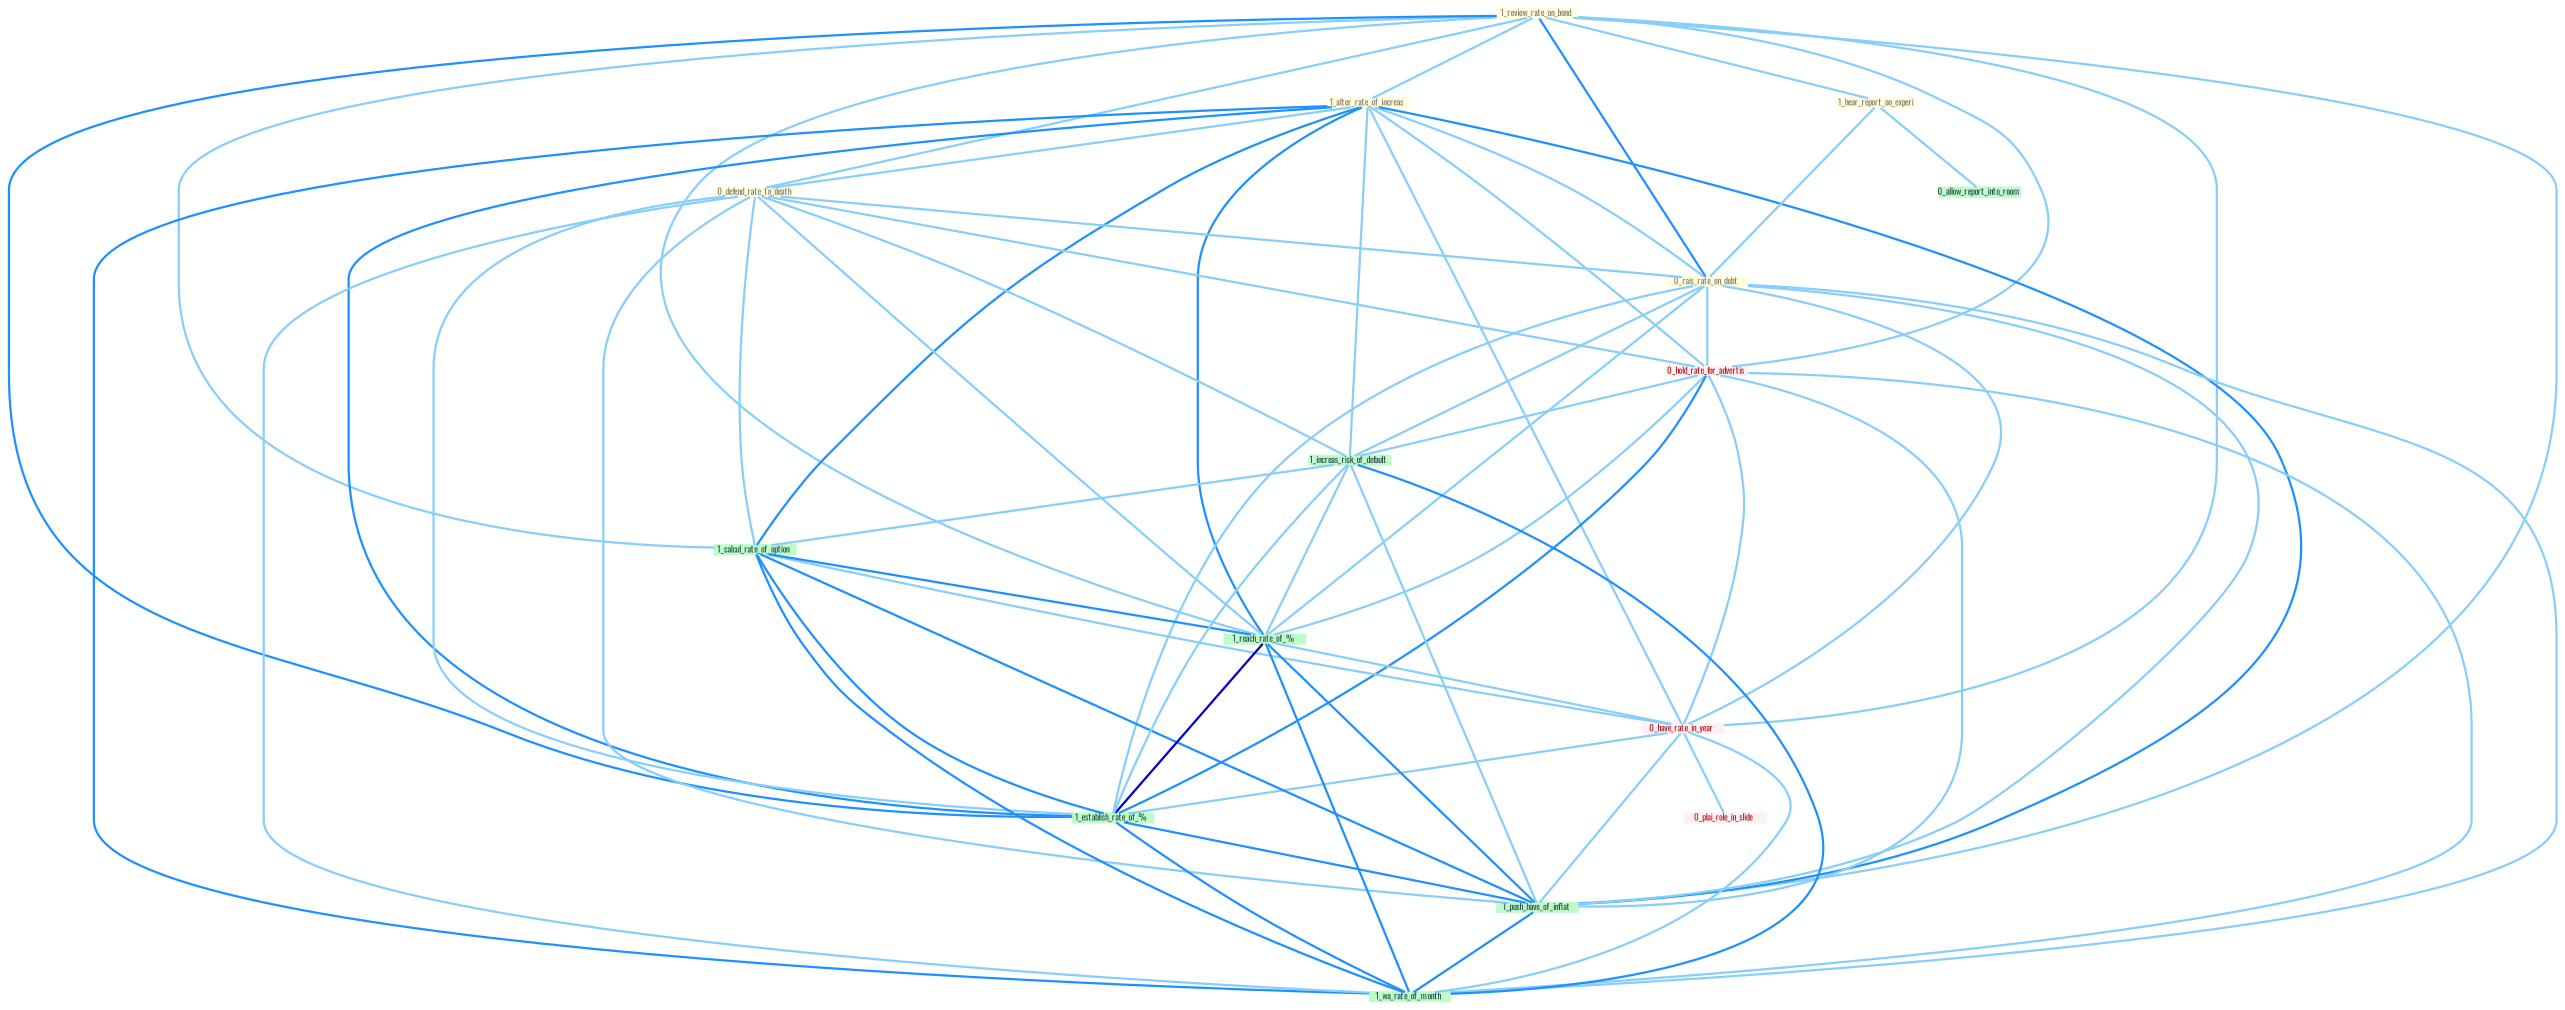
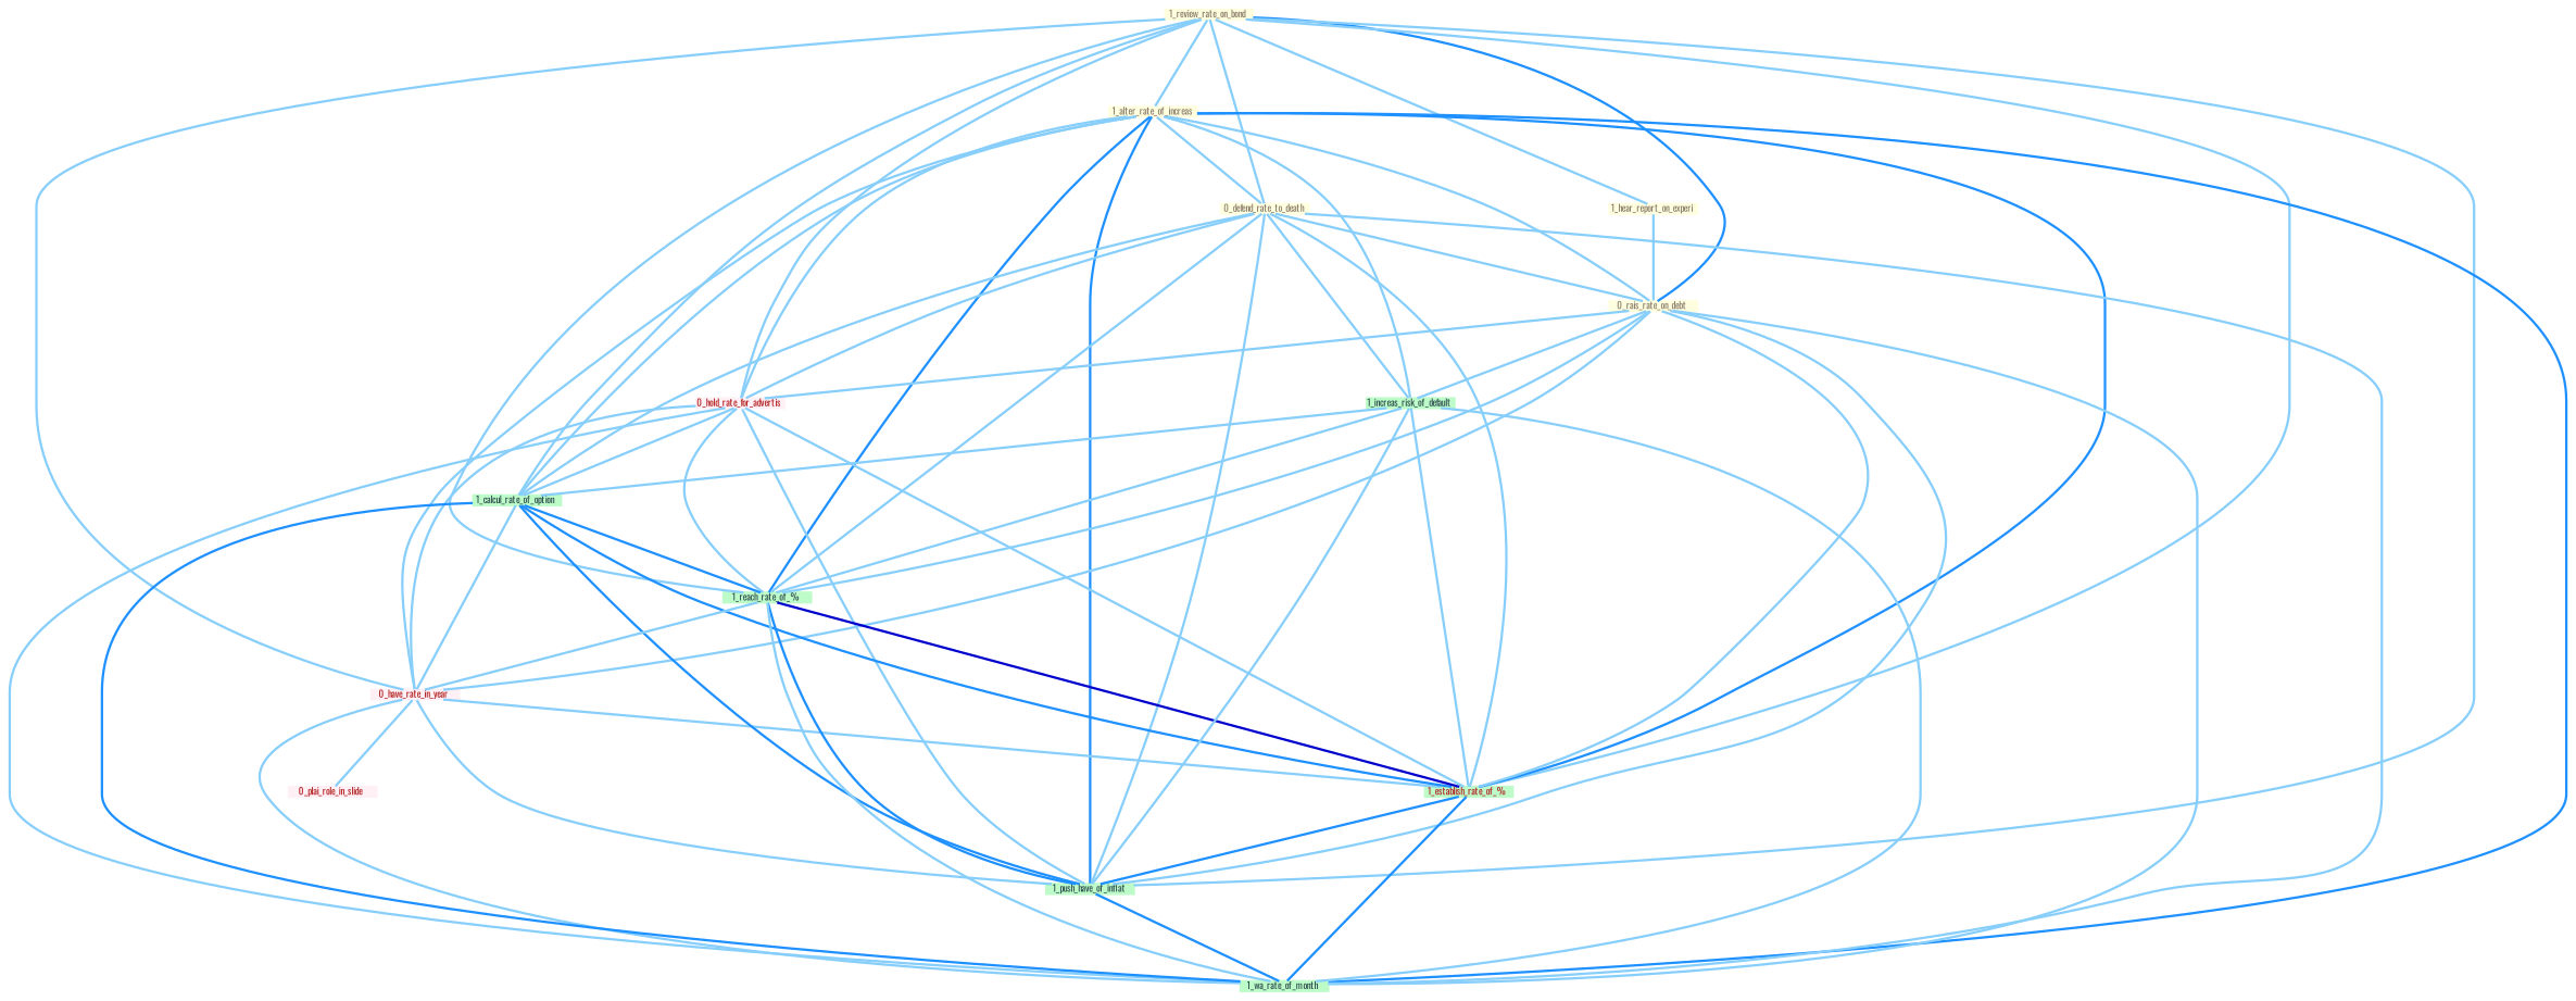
  graph {
    fontname=Oswald
    node [color="#BDFCC9" fixedsize=true fontcolor="#2f4f4f" fontname=Oswald fontsize=4 shape=polygon style=filled]
    edge [color="#87cefa" fontname=Oswald w=1]
    "1_review_rate_on_bond " [color="#ffffe0" fontcolor="#8b7d6b" height=.06 width=.5]
    "1_alter_rate_of_increas " [color="#ffffe0" fontcolor="#8b7d6b" height=.06 width=.5]
    "0_defend_rate_to_death " [color="#ffffe0" fontcolor="#8b7d6b" height=.06 width=.5]
    "1_hear_report_on_experi " [color="#ffffe0" fontcolor="#8b7d6b" height=.06 width=.5]
    "0_rais_rate_on_debt " [color="#ffffe0" fontcolor="#8b7d6b" height=.06 width=.5]
    "0_hold_rate_for_advertis " [color="#fff0f5" fontcolor="#b22222" height=.06 width=.5]
    "0_have_rate_in_year " [color="#fff0f5" fontcolor="#b22222" height=.06 width=.5]
    "0_plai_role_in_slide " [color="#fff0f5" fontcolor="#b22222" height=.06 width=.5]
    "1_calcul_rate_of_option " [height=.06 width=.5]
    "1_reach_rate_of_% " [height=.06 width=.5]
-   "1_establish_rate_of_% " [height=.06 width=.5]
+   "1_establish_rate_of_% " [fontcolor="#b22222" height=.06 width=.5]
    n12 [height=.06 label="1_push_have_of_inflat" width=.5]
    "1_wa_rate_of_month " [height=.06 width=.5]
    "1_increas_risk_of_default " [height=.06 width=.5]
-   "0_allow_report_into_room " [height=.06 width=.5]
    subgraph sub_1 {
      "1_review_rate_on_bond "
      "1_alter_rate_of_increas "
      "0_defend_rate_to_death "
      "1_hear_report_on_experi "
      "0_rais_rate_on_debt "
    }
    subgraph sub_2 {
      "0_hold_rate_for_advertis "
      "0_have_rate_in_year "
      "0_plai_role_in_slide "
    }
    "1_review_rate_on_bond " -- "1_alter_rate_of_increas "
    "1_review_rate_on_bond " -- "0_defend_rate_to_death "
    "1_review_rate_on_bond " -- "1_hear_report_on_experi "
    "1_review_rate_on_bond " -- "0_rais_rate_on_debt " [color="#1e90ff" w=2]
    "1_review_rate_on_bond " -- "0_hold_rate_for_advertis "
    "1_review_rate_on_bond " -- "0_have_rate_in_year "
    "1_review_rate_on_bond " -- "1_calcul_rate_of_option "
    "1_review_rate_on_bond " -- "1_reach_rate_of_% "
-   "1_review_rate_on_bond " -- "1_establish_rate_of_% " [color="#1e90ff"]
+   "1_review_rate_on_bond " -- "1_establish_rate_of_% "
    "1_review_rate_on_bond " -- n12
    "1_alter_rate_of_increas " -- "0_defend_rate_to_death "
    "1_alter_rate_of_increas " -- "0_rais_rate_on_debt "
    "1_alter_rate_of_increas " -- "0_hold_rate_for_advertis "
    "1_alter_rate_of_increas " -- "0_have_rate_in_year "
-   "1_alter_rate_of_increas " -- "1_calcul_rate_of_option " [color="#1e90ff" w=2]
+   "1_alter_rate_of_increas " -- "1_calcul_rate_of_option " [w=2]
    "1_alter_rate_of_increas " -- "1_reach_rate_of_% " [color="#1e90ff" w=2]
    "1_alter_rate_of_increas " -- "1_establish_rate_of_% " [color="#1e90ff" w=2]
    "1_alter_rate_of_increas " -- n12 [color="#1e90ff" w=2]
    "1_alter_rate_of_increas " -- "1_wa_rate_of_month " [color="#1e90ff" w=2]
    "1_alter_rate_of_increas " -- "1_increas_risk_of_default "
    "0_defend_rate_to_death " -- "0_rais_rate_on_debt "
    "0_defend_rate_to_death " -- "0_hold_rate_for_advertis "
    "0_defend_rate_to_death " -- "1_calcul_rate_of_option "
    "0_defend_rate_to_death " -- "1_reach_rate_of_% "
    "0_defend_rate_to_death " -- "1_establish_rate_of_% "
    "0_defend_rate_to_death " -- n12
    "0_defend_rate_to_death " -- "1_wa_rate_of_month "
    "0_defend_rate_to_death " -- "1_increas_risk_of_default "
    "1_hear_report_on_experi " -- "0_rais_rate_on_debt "
-   "1_hear_report_on_experi " -- "0_allow_report_into_room "
    "0_rais_rate_on_debt " -- "0_hold_rate_for_advertis "
    "0_rais_rate_on_debt " -- "0_have_rate_in_year "
    "0_rais_rate_on_debt " -- "1_reach_rate_of_% "
    "0_rais_rate_on_debt " -- "1_establish_rate_of_% "
    "0_rais_rate_on_debt " -- n12
    "0_rais_rate_on_debt " -- "1_wa_rate_of_month "
    "0_rais_rate_on_debt " -- "1_increas_risk_of_default "
    "0_hold_rate_for_advertis " -- "0_have_rate_in_year "
-   "0_hold_rate_for_advertis " -- "1_increas_risk_of_default "
+   "0_hold_rate_for_advertis " -- "1_calcul_rate_of_option "
    "0_hold_rate_for_advertis " -- "1_reach_rate_of_% "
-   "0_hold_rate_for_advertis " -- "1_establish_rate_of_% " [color="#1e90ff"]
+   "0_hold_rate_for_advertis " -- "1_establish_rate_of_% "
    "0_hold_rate_for_advertis " -- n12
    "0_hold_rate_for_advertis " -- "1_wa_rate_of_month "
    "0_have_rate_in_year " -- "0_plai_role_in_slide "
    "0_have_rate_in_year " -- "1_establish_rate_of_% "
    "0_have_rate_in_year " -- n12
    "0_have_rate_in_year " -- "1_wa_rate_of_month "
    "1_calcul_rate_of_option " -- "0_have_rate_in_year "
    "1_calcul_rate_of_option " -- "1_reach_rate_of_% " [color="#1e90ff" w=2]
    "1_calcul_rate_of_option " -- "1_establish_rate_of_% " [color="#1e90ff" w=2]
    "1_calcul_rate_of_option " -- n12 [color="#1e90ff" w=2]
    "1_calcul_rate_of_option " -- "1_wa_rate_of_month " [color="#1e90ff" w=2]
    "1_reach_rate_of_% " -- "0_have_rate_in_year "
    "1_reach_rate_of_% " -- "1_establish_rate_of_% " [color="#0000cd" w=3]
    "1_reach_rate_of_% " -- n12 [color="#1e90ff" w=2]
-   "1_reach_rate_of_% " -- "1_wa_rate_of_month " [color="#1e90ff" w=2]
+   "1_reach_rate_of_% " -- "1_wa_rate_of_month " [w=2]
    "1_establish_rate_of_% " -- n12 [color="#1e90ff" w=2]
    "1_establish_rate_of_% " -- "1_wa_rate_of_month " [color="#1e90ff" w=2]
    n12 -- "1_wa_rate_of_month " [color="#1e90ff" w=2]
    "1_increas_risk_of_default " -- "1_calcul_rate_of_option "
    "1_increas_risk_of_default " -- "1_reach_rate_of_% "
    "1_increas_risk_of_default " -- "1_establish_rate_of_% "
    "1_increas_risk_of_default " -- n12
-   "1_increas_risk_of_default " -- "1_wa_rate_of_month " [color="#1e90ff"]
+   "1_increas_risk_of_default " -- "1_wa_rate_of_month "
  }
